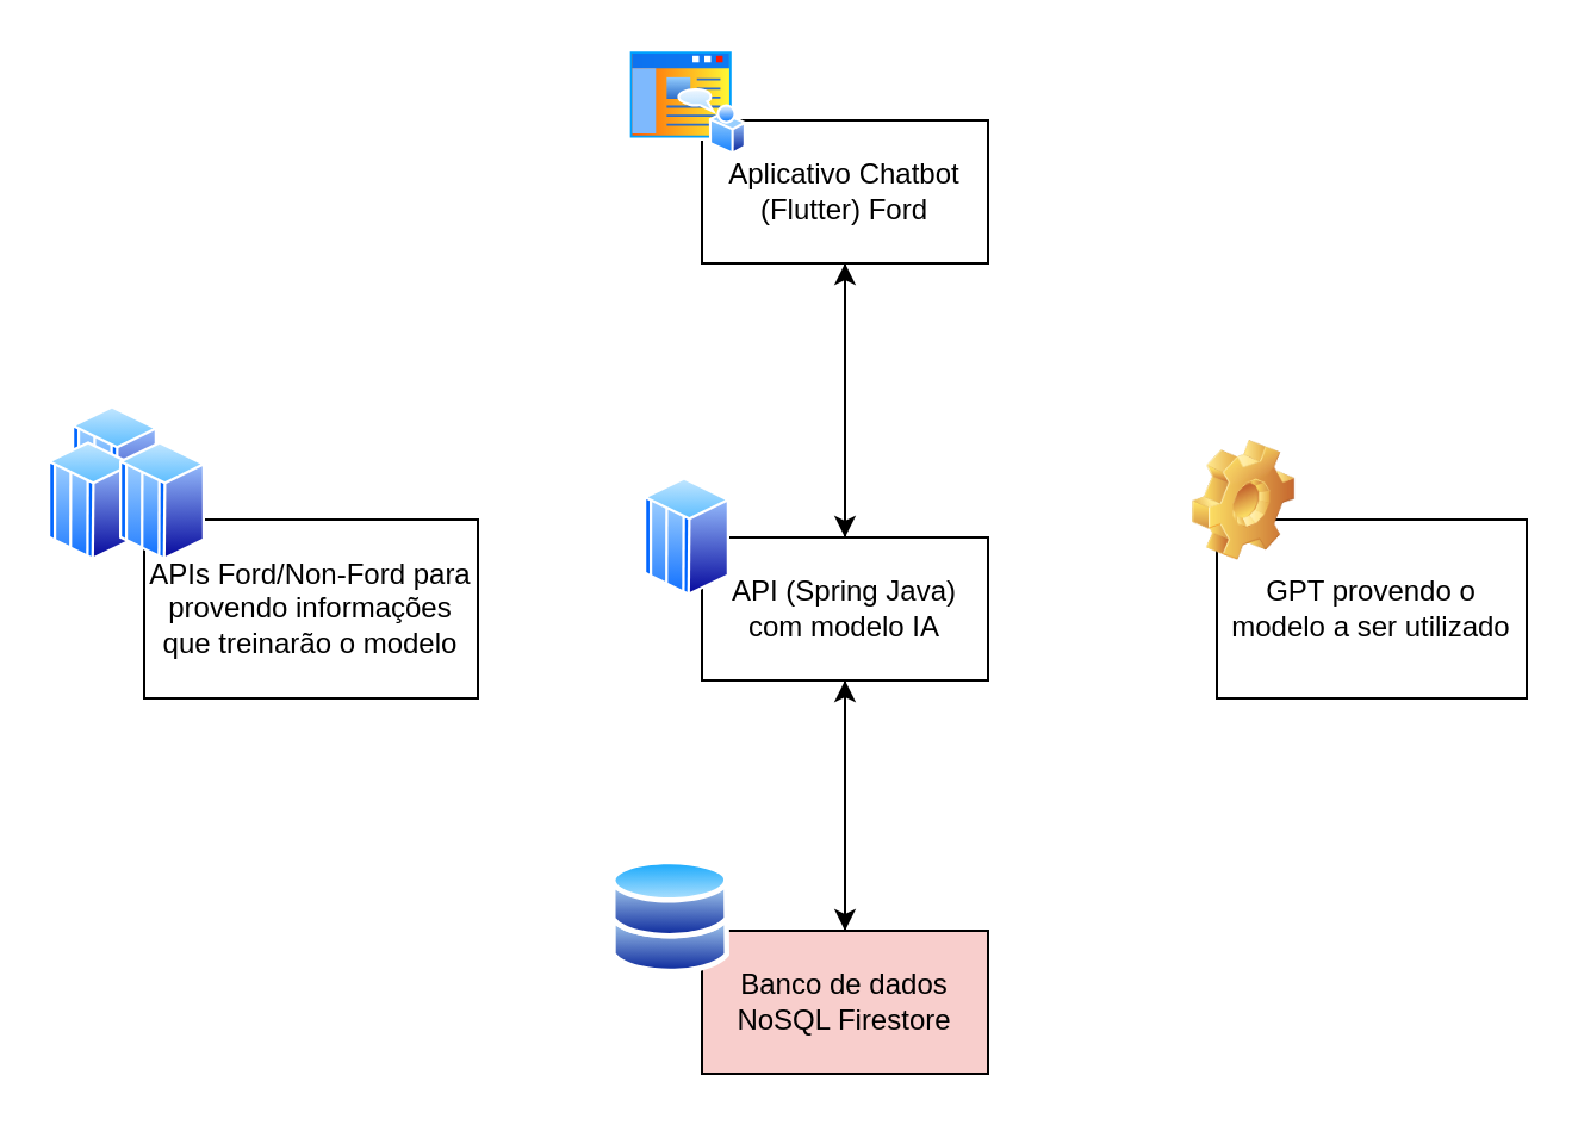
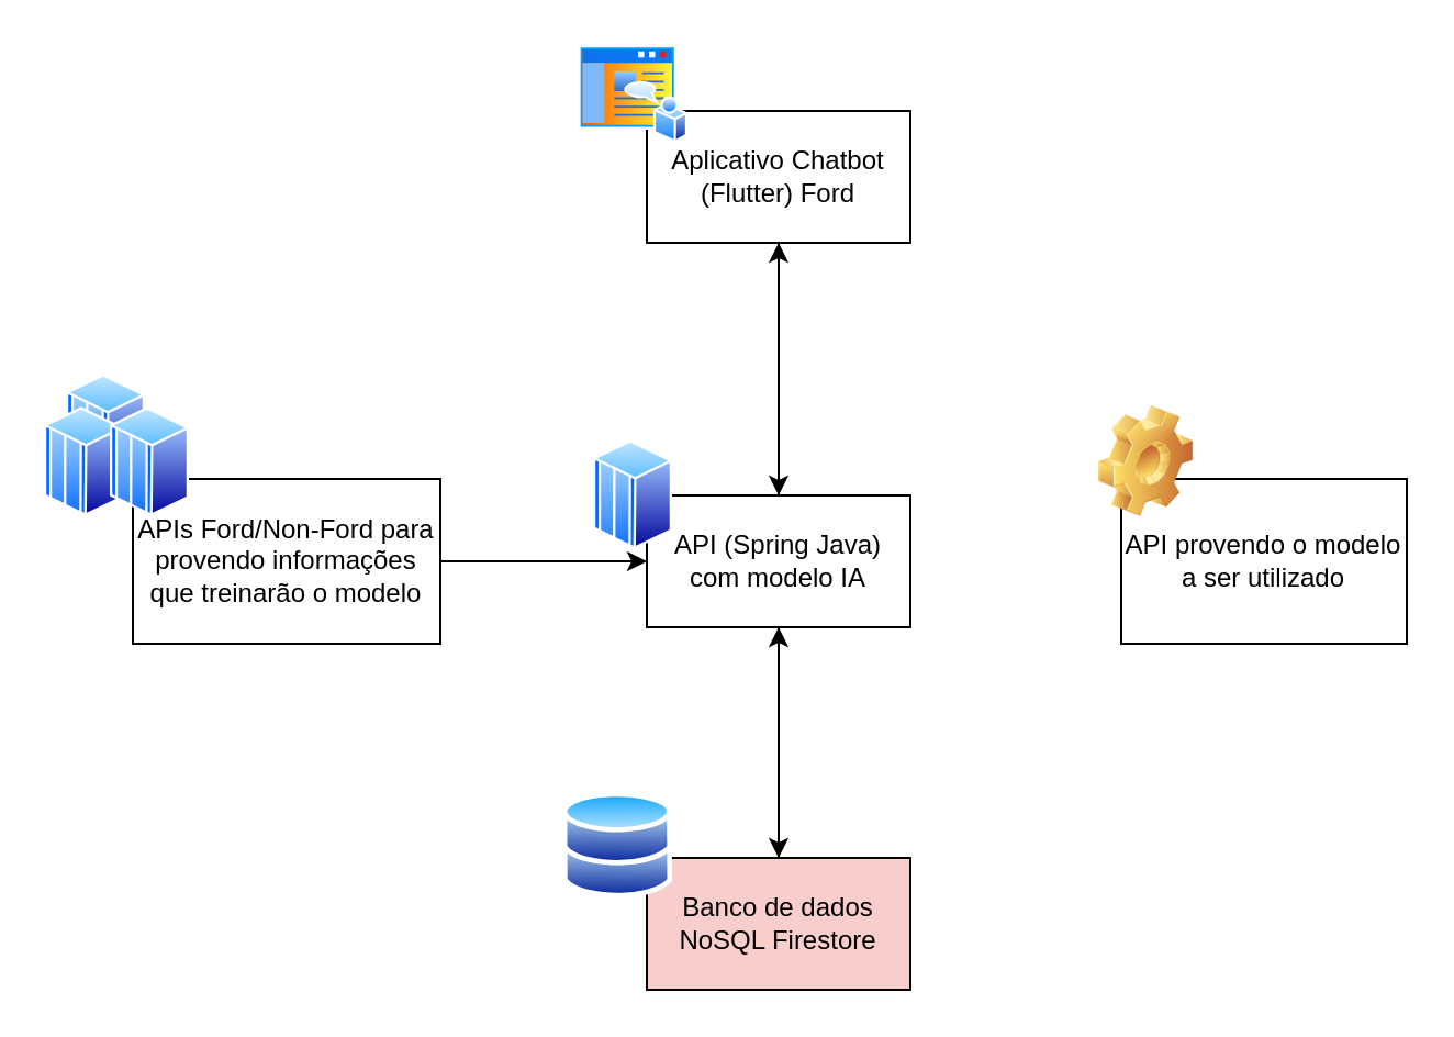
  <mxCell id="0" />
  <mxCell id="1" parent="0" />
  <mxCell id="2" style="edgeStyle=orthogonalEdgeStyle;rounded=0;orthogonalLoop=1;jettySize=auto;html=1;" parent="1" source="4" target="6" edge="1"><mxGeometry relative="1" as="geometry" /></mxCell>
  <mxCell id="3" style="edgeStyle=orthogonalEdgeStyle;rounded=0;orthogonalLoop=1;jettySize=auto;html=1;" parent="1" source="4" target="11" edge="1"><mxGeometry relative="1" as="geometry" /></mxCell>
  <mxCell id="4" value="API (Spring Java) com modelo IA" style="rounded=0;whiteSpace=wrap;html=1;" parent="1" vertex="1"><mxGeometry x="294" y="225" width="120" height="60" as="geometry" /></mxCell>
  <mxCell id="5" style="edgeStyle=orthogonalEdgeStyle;rounded=0;orthogonalLoop=1;jettySize=auto;html=1;" parent="1" source="6" target="4" edge="1"><mxGeometry relative="1" as="geometry" /></mxCell>
  <mxCell id="6" value="Aplicativo Chatbot (Flutter) Ford" style="rounded=0;whiteSpace=wrap;html=1;" parent="1" vertex="1"><mxGeometry x="294" y="50" width="120" height="60" as="geometry" /></mxCell>
  <mxCell id="7" value="" style="aspect=fixed;perimeter=ellipsePerimeter;html=1;align=center;shadow=0;dashed=0;spacingTop=3;image;image=img/lib/active_directory/home_page.svg;" parent="1" vertex="1"><mxGeometry x="263" y="20" width="50" height="45" as="geometry" /></mxCell>
  <mxCell id="8" value="" style="aspect=fixed;perimeter=ellipsePerimeter;html=1;align=center;shadow=0;dashed=0;spacingTop=3;image;image=img/lib/active_directory/mainframe_host.svg;" parent="1" vertex="1"><mxGeometry x="270" y="200" width="36" height="50" as="geometry" /></mxCell>
- <mxCell id="9" value="GPT provendo o modelo a ser utilizado" style="rounded=0;whiteSpace=wrap;html=1;" parent="1" vertex="1"><mxGeometry x="510" y="217.5" width="130" height="75" as="geometry" /></mxCell>
+ <mxCell id="9" value="API provendo o modelo a ser utilizado" style="rounded=0;whiteSpace=wrap;html=1;" parent="1" vertex="1"><mxGeometry x="510" y="217.5" width="130" height="75" as="geometry" /></mxCell>
  <mxCell id="10" style="edgeStyle=orthogonalEdgeStyle;rounded=0;orthogonalLoop=1;jettySize=auto;html=1;entryX=0.5;entryY=1;entryDx=0;entryDy=0;" parent="1" source="11" target="4" edge="1"><mxGeometry relative="1" as="geometry" /></mxCell>
  <mxCell id="11" value="Banco de dados NoSQL Firestore" style="rounded=0;whiteSpace=wrap;html=1;fillColor=#f8cecc;" parent="1" vertex="1"><mxGeometry x="294" y="390" width="120" height="60" as="geometry" /></mxCell>
  <mxCell id="12" value="" style="aspect=fixed;perimeter=ellipsePerimeter;html=1;align=center;shadow=0;dashed=0;spacingTop=3;image;image=img/lib/active_directory/databases.svg;" parent="1" vertex="1"><mxGeometry x="256" y="360" width="50" height="49" as="geometry" /></mxCell>
+ <mxCell id="13" style="edgeStyle=orthogonalEdgeStyle;rounded=0;orthogonalLoop=1;jettySize=auto;html=1;" parent="1" source="14" target="4" edge="1"><mxGeometry relative="1" as="geometry" /></mxCell>
  <mxCell id="14" value="APIs Ford/Non-Ford para provendo informações que treinarão o modelo" style="rounded=0;whiteSpace=wrap;html=1;" parent="1" vertex="1"><mxGeometry x="60" y="217.5" width="140" height="75" as="geometry" /></mxCell>
  <mxCell id="15" value="" style="aspect=fixed;perimeter=ellipsePerimeter;html=1;align=center;shadow=0;dashed=0;spacingTop=3;image;image=img/lib/active_directory/mainframe_host.svg;" parent="1" vertex="1"><mxGeometry x="30" y="170" width="36" height="50" as="geometry" /></mxCell>
  <mxCell id="16" value="" style="aspect=fixed;perimeter=ellipsePerimeter;html=1;align=center;shadow=0;dashed=0;spacingTop=3;image;image=img/lib/active_directory/mainframe_host.svg;" parent="1" vertex="1"><mxGeometry x="20" y="185" width="36" height="50" as="geometry" /></mxCell>
  <mxCell id="17" value="" style="aspect=fixed;perimeter=ellipsePerimeter;html=1;align=center;shadow=0;dashed=0;spacingTop=3;image;image=img/lib/active_directory/mainframe_host.svg;" parent="1" vertex="1"><mxGeometry x="50" y="185" width="36" height="50" as="geometry" /></mxCell>
  <mxCell id="18" value="" style="shape=image;html=1;verticalLabelPosition=bottom;verticalAlign=top;imageAspect=1;aspect=fixed;image=img/clipart/Gear_128x128.png" parent="1" vertex="1"><mxGeometry x="500" y="184.5" width="43.05" height="50.5" as="geometry" /></mxCell>
